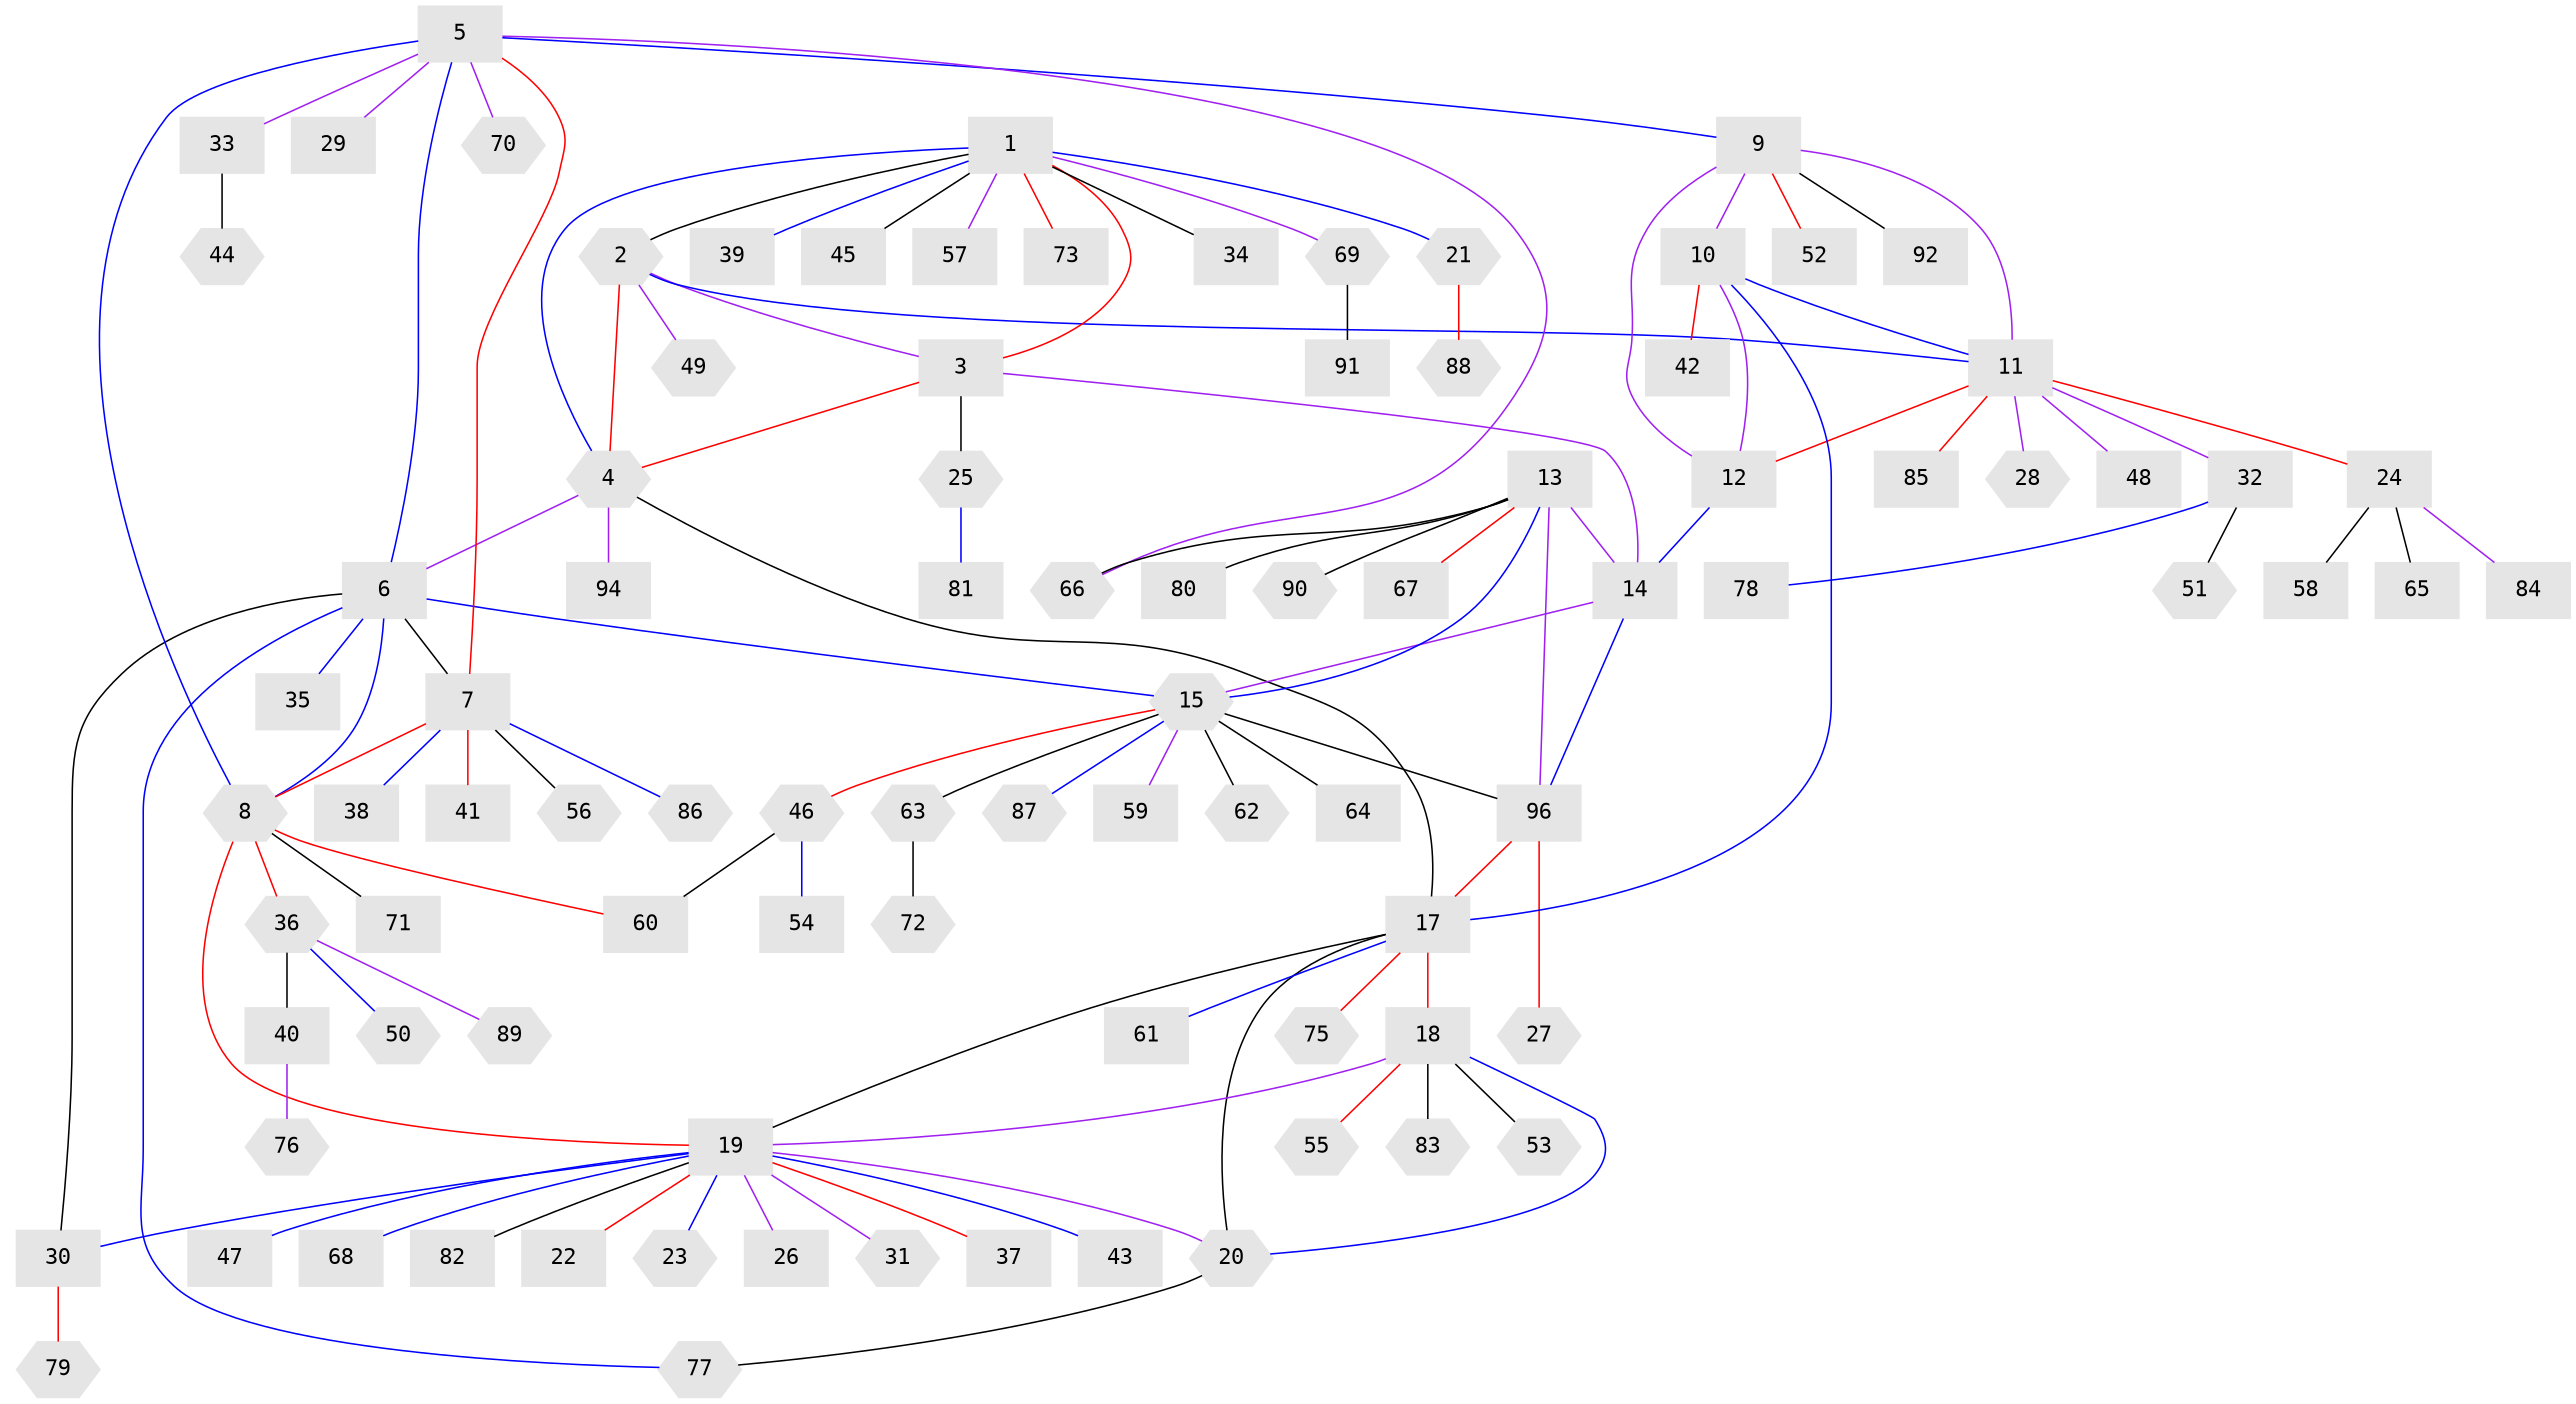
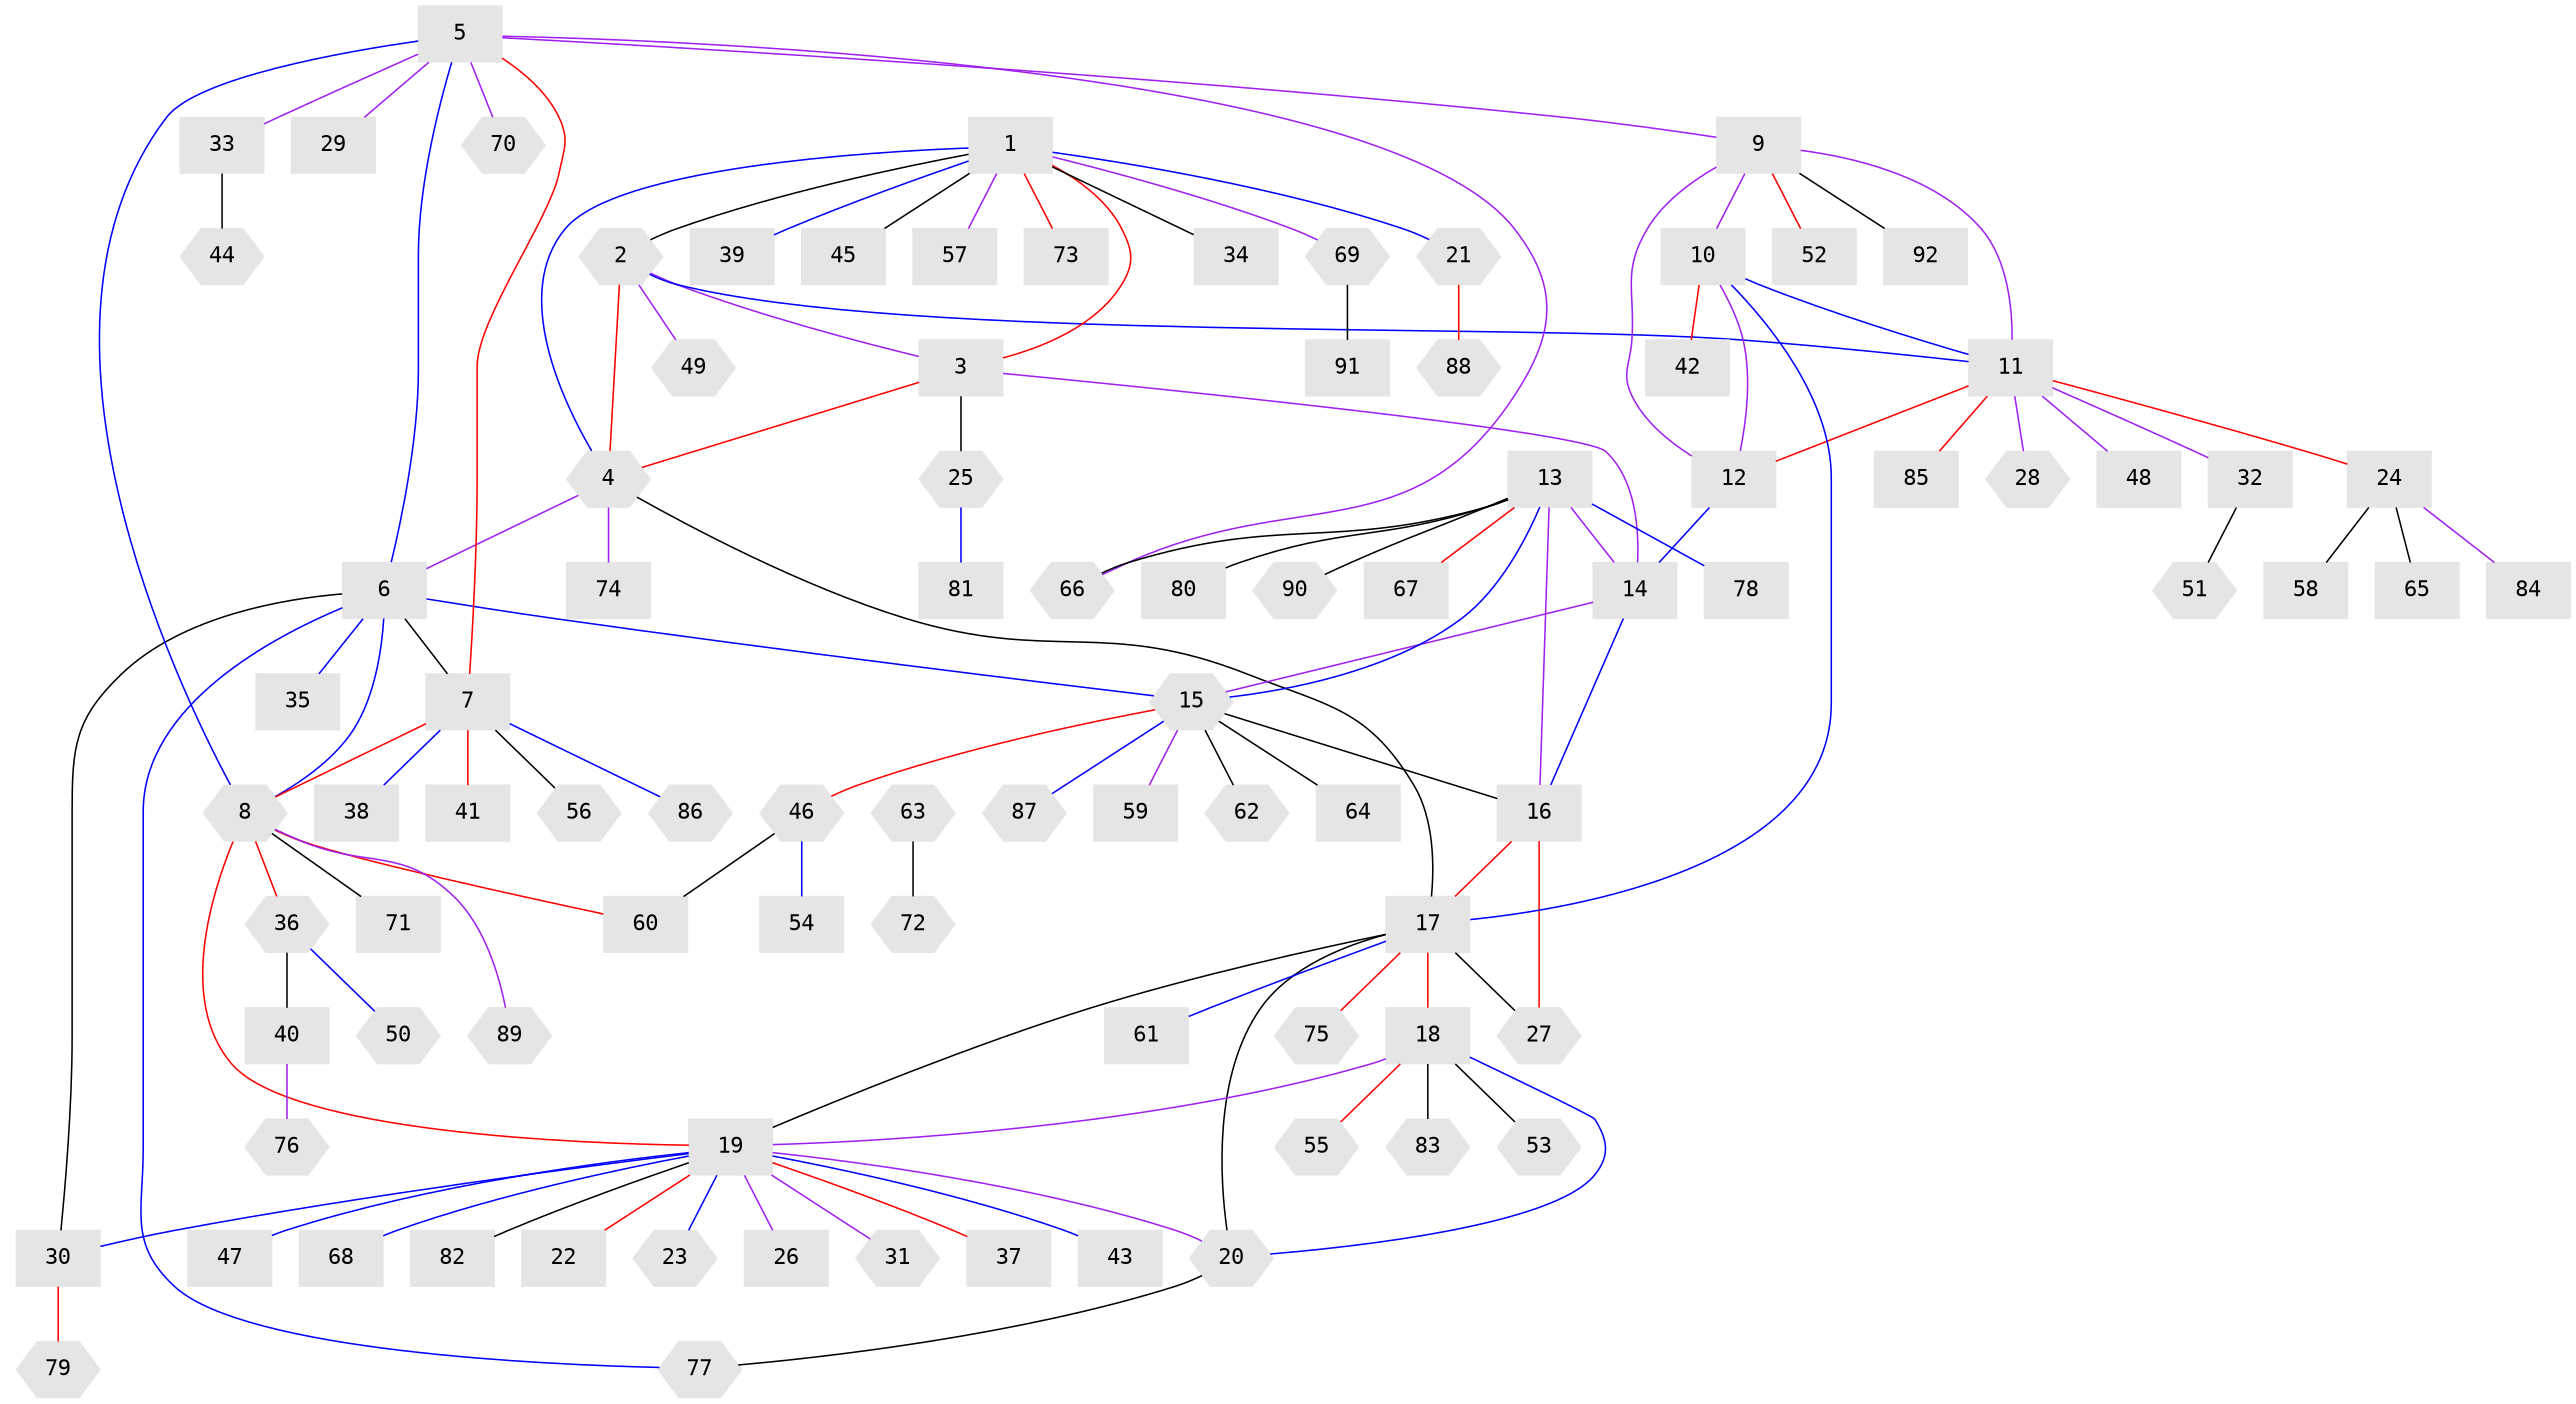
  graph {
    fontname="DejaVu Sans Mono"
    node [color=gray90 fontname="DejaVu Sans Mono" shape=box style=filled]
    edge [color=black fontname="DejaVu Sans Mono"]
    2 [shape=hexagon]
    1
    3
    4 [shape=hexagon]
    21 [shape=hexagon]
    34
    39
    45
    57
    69 [shape=hexagon]
    73
    11
    49 [shape=hexagon]
    14
    25 [shape=hexagon]
    6
    17
-   74 [label=94]
+   74
    88 [shape=hexagon]
    91
    12
    24
    28 [shape=hexagon]
    32
    48
    85
    15 [shape=hexagon]
-   16 [label=96]
+   16
    81
    7
    8 [shape=hexagon]
    30
    35
    77 [shape=hexagon]
    19
    27 [shape=hexagon]
    18
    20 [shape=hexagon]
    61
    75 [shape=hexagon]
    5
    9
    29
    33
    66 [shape=hexagon]
    70 [shape=hexagon]
    38
    41
    56 [shape=hexagon]
    86 [shape=hexagon]
    36 [shape=hexagon]
    60
    71
    89 [shape=hexagon]
    10
    52
    92
    44 [shape=hexagon]
    46 [shape=hexagon]
    59
    62 [shape=hexagon]
    63 [shape=hexagon]
    64
    87 [shape=hexagon]
    79 [shape=hexagon]
    22
    23 [shape=hexagon]
    26
    31 [shape=hexagon]
    37
    43
    47
    68
    82
    40
    50 [shape=hexagon]
    42
    58
    65
    84
    51 [shape=hexagon]
    13
    67
    78
    80
    90 [shape=hexagon]
    54
    72 [shape=hexagon]
    53 [shape=hexagon]
    55 [shape=hexagon]
    83 [shape=hexagon]
    76 [shape=hexagon]
    2 -- 3 [color=purple]
    2 -- 4 [color=red]
    2 -- 11 [color=blue]
    2 -- 49 [color=purple]
    1 -- 2
    1 -- 3 [color=red]
    1 -- 4 [color=blue]
    1 -- 21 [color=blue]
    1 -- 34
    1 -- 39 [color=blue]
    1 -- 45
    1 -- 57 [color=purple]
    1 -- 69 [color=purple]
    1 -- 73 [color=red]
    3 -- 4 [color=red]
    3 -- 14 [color=purple]
    3 -- 25
    4 -- 6 [color=purple]
    4 -- 17
    4 -- 74 [color=purple]
    21 -- 88 [color=red]
    69 -- 91
    11 -- 12 [color=red]
    11 -- 24 [color=red]
    11 -- 28 [color=purple]
    11 -- 32 [color=purple]
    11 -- 48 [color=purple]
    11 -- 85 [color=red]
    14 -- 15 [color=purple]
    14 -- 16 [color=blue]
    25 -- 81 [color=blue]
    6 -- 15 [color=blue]
    6 -- 7
    6 -- 8 [color=blue]
    6 -- 30
    6 -- 35 [color=blue]
    6 -- 77 [color=blue]
    17 -- 19
+   17 -- 27
    17 -- 18 [color=red]
    17 -- 20
    17 -- 61 [color=blue]
    17 -- 75 [color=red]
    12 -- 14 [color=blue]
    24 -- 58
    24 -- 65
    24 -- 84 [color=purple]
    32 -- 51
    15 -- 16
    15 -- 46 [color=red]
    15 -- 59 [color=purple]
    15 -- 62
-   15 -- 63
    15 -- 64
    15 -- 87 [color=blue]
    16 -- 17 [color=red]
    16 -- 27 [color=red]
    7 -- 8 [color=red]
    7 -- 38 [color=blue]
    7 -- 41 [color=red]
    7 -- 56
    7 -- 86 [color=blue]
    8 -- 19 [color=red]
    8 -- 36 [color=red]
    8 -- 60 [color=red]
    8 -- 71
-   36 -- 89 [color=purple]
+   8 -- 89 [color=purple]
    30 -- 79 [color=red]
    19 -- 30 [color=blue]
    19 -- 20 [color=purple]
    19 -- 22 [color=red]
    19 -- 23 [color=blue]
    19 -- 26 [color=purple]
    19 -- 31 [color=purple]
    19 -- 37 [color=red]
    19 -- 43 [color=blue]
    19 -- 47 [color=blue]
    19 -- 68 [color=blue]
    19 -- 82
    18 -- 19 [color=purple]
    18 -- 20 [color=blue]
    18 -- 53
    18 -- 55 [color=red]
    18 -- 83
    20 -- 77
    5 -- 6 [color=blue]
    5 -- 7 [color=red]
    5 -- 8 [color=blue]
-   5 -- 9 [color=blue]
+   5 -- 9 [color=purple]
    5 -- 29 [color=purple]
    5 -- 33 [color=purple]
    5 -- 66 [color=purple]
    5 -- 70 [color=purple]
    9 -- 11 [color=purple]
    9 -- 12 [color=purple]
    9 -- 10 [color=purple]
    9 -- 52 [color=red]
    9 -- 92
    33 -- 44
    36 -- 40
    36 -- 50 [color=blue]
    10 -- 11 [color=blue]
    10 -- 17 [color=blue]
    10 -- 12 [color=purple]
    10 -- 42 [color=red]
    46 -- 60
    46 -- 54 [color=blue]
    63 -- 72
    40 -- 76 [color=purple]
    13 -- 14 [color=purple]
    13 -- 15 [color=blue]
    13 -- 16 [color=purple]
    13 -- 66
    13 -- 67 [color=red]
-   32 -- 78 [color=blue]
+   13 -- 78 [color=blue]
    13 -- 80
    13 -- 90
  }
